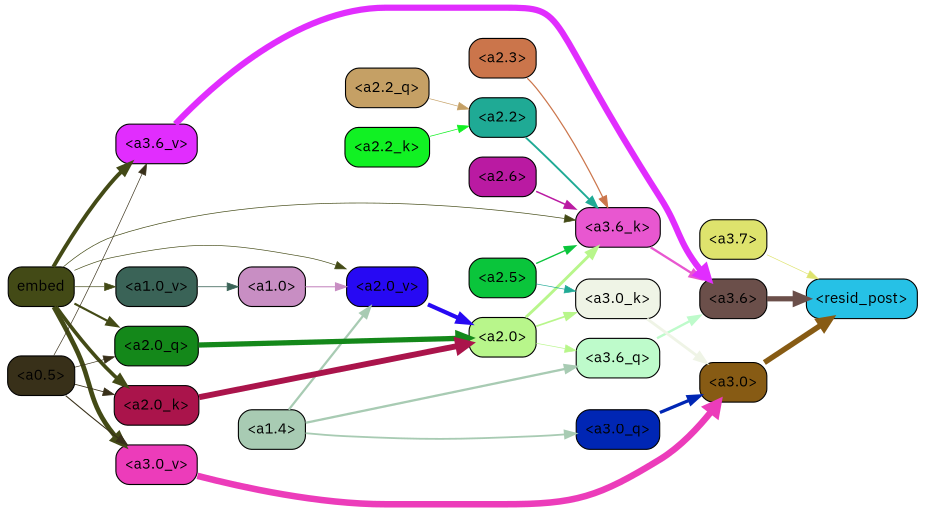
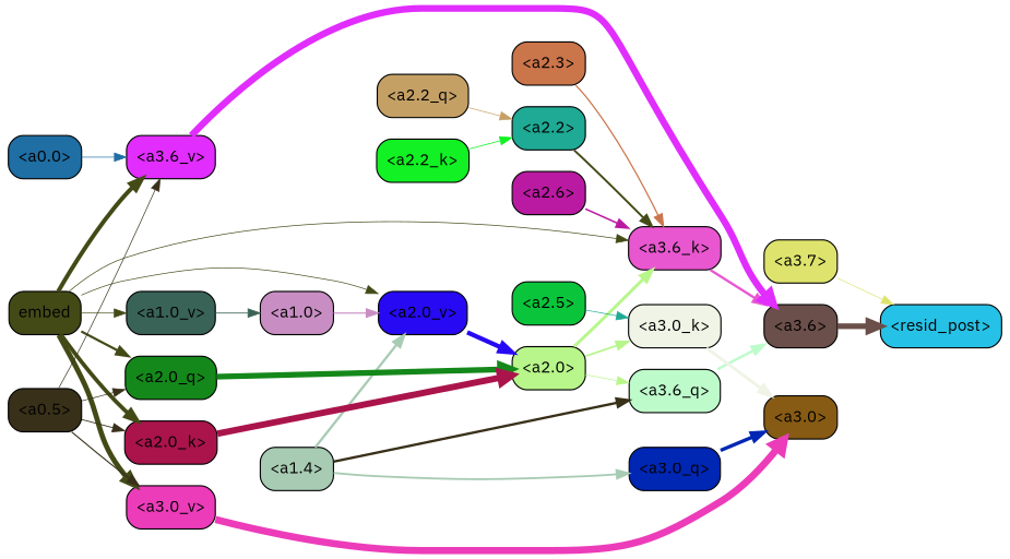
  strict digraph {
    fontname="IBM Plex Sans"
    rankdir=LR
    splines=true
    node [color=black fontname="IBM Plex Sans" shape=box style="filled, rounded"]
    edge [color="#434a16" fontname="IBM Plex Sans" penwidth=0.6]
    "<a3.7>" [fillcolor="#dee36d"]
    "<resid_post>" [fillcolor="#26c1e6"]
    "<a3.6>" [fillcolor="#6b4f4a"]
    "<a3.0>" [fillcolor="#875b14"]
    "<a3.6_q>" [fillcolor="#befbcb"]
    "<a3.0_q>" [fillcolor="#0026b4"]
    "<a3.6_k>" [fillcolor="#e857d0"]
    "<a3.0_k>" [fillcolor="#eff4e6"]
    "<a3.6_v>" [fillcolor="#e12dfe"]
    "<a3.0_v>" [fillcolor="#ec3cba"]
    "<a2.0>" [fillcolor="#b8f68b"]
    "<a1.4>" [fillcolor="#a8cbb3"]
    "<a2.0_v>" [fillcolor="#2709f3"]
    "<a2.6>" [fillcolor="#ba1aa2"]
    "<a2.5>" [fillcolor="#0ac53b"]
    "<a2.3>" [fillcolor="#cb754b"]
    "<a2.2>" [fillcolor="#1faa95"]
    embed [fillcolor="#434a16"]
    "<a2.0_q>" [fillcolor="#14881a"]
    "<a2.0_k>" [fillcolor="#aa144b"]
    "<a1.0_v>" [fillcolor="#3a6357"]
    "<a1.0>" [fillcolor="#c88ec3"]
    "<a0.5>" [fillcolor="#383019"]
+   "<a0.0>" [fillcolor="#1f6ea4"]
    "<a2.2_q>" [fillcolor="#c5a065"]
    "<a2.2_k>" [fillcolor="#11f123"]
    "<a3.7>" -> "<resid_post>" [color="#dee36d"]
    "<a3.6>" -> "<resid_post>" [color="#6b4f4a" penwidth=4.748674273490906]
-   "<a3.0>" -> "<resid_post>" [color="#875b14" penwidth=5.004031300544739]
    "<a3.6_q>" -> "<a3.6>" [color="#befbcb" penwidth=2.1656854450702667]
    "<a3.0_q>" -> "<a3.0>" [color="#0026b4" penwidth=2.95696559548378]
    "<a3.6_k>" -> "<a3.6>" [color="#e857d0" penwidth=2.086437076330185]
    "<a3.0_k>" -> "<a3.0>" [color="#eff4e6" penwidth=2.5988530814647675]
    "<a3.6_v>" -> "<a3.6>" [color="#e12dfe" penwidth=5.669987380504608]
    "<a3.0_v>" -> "<a3.0>" [color="#ec3cba" penwidth=5.9515902400016785]
    "<a2.0>" -> "<a3.6_q>" [color="#b8f68b"]
    "<a2.0>" -> "<a3.6_k>" [color="#b8f68b" penwidth=2.6423546075820923]
    "<a2.0>" -> "<a3.0_k>" [color="#b8f68b" penwidth=1.5482127666473389]
-   "<a1.4>" -> "<a3.6_q>" [color="#a8cbb3" penwidth=2.1035547256469727]
+   "<a1.4>" -> "<a3.6_q>" [color="#383019" penwidth=2.1035547256469727]
    "<a1.4>" -> "<a3.0_q>" [color="#a8cbb3" penwidth=1.6541699171066284]
    "<a1.4>" -> "<a2.0_v>" [color="#a8cbb3" penwidth=2.048949420452118]
    "<a2.0_v>" -> "<a2.0>" [color="#2709f3" penwidth=3.76983106136322]
    "<a2.6>" -> "<a3.6_k>" [color="#ba1aa2" penwidth=1.3718644380569458]
-   "<a2.5>" -> "<a3.6_k>" [color="#0ac53b" penwidth=1.231603980064392]
    "<a2.5>" -> "<a3.0_k>" [color="#1faa95"]
    "<a2.3>" -> "<a3.6_k>" [color="#cb754b" penwidth=1.1117559671401978]
-   "<a2.2>" -> "<a3.6_k>" [color="#1faa95" penwidth=1.7315057516098022]
+   "<a2.2>" -> "<a3.6_k>" [penwidth=1.7315057516098022]
    embed -> "<a3.6_k>" [penwidth=0.6229734420776367]
    embed -> "<a3.6_v>" [penwidth=3.56406831741333]
    embed -> "<a3.0_v>" [penwidth=4.293717980384827]
    embed -> "<a2.0_v>"
    embed -> "<a2.0_q>" [penwidth=1.9479764699935913]
    embed -> "<a2.0_k>" [penwidth=3.348647713661194]
    embed -> "<a1.0_v>"
    "<a2.0_q>" -> "<a2.0>" [color="#14881a" penwidth=4.801594913005829]
    "<a2.0_k>" -> "<a2.0>" [color="#aa144b" penwidth=5.364346981048584]
    "<a1.0_v>" -> "<a1.0>" [color="#3a6357" penwidth=0.7506231069564819]
    "<a1.0>" -> "<a2.0_v>" [color="#c88ec3" penwidth=1.0333166718482971]
    "<a0.5>" -> "<a3.6_v>" [color="#383019"]
    "<a0.5>" -> "<a3.0_v>" [color="#383019" penwidth=0.9916514158248901]
    "<a0.5>" -> "<a2.0_q>" [color="#383019"]
    "<a0.5>" -> "<a2.0_k>" [color="#383019" penwidth=0.7479127645492554]
+   "<a0.0>" -> "<a3.6_v>" [color="#1f6ea4"]
    "<a2.2_q>" -> "<a2.2>" [color="#c5a065" penwidth=0.6068362593650818]
    "<a2.2_k>" -> "<a2.2>" [color="#11f123" penwidth=0.6648573875427246]
  }
